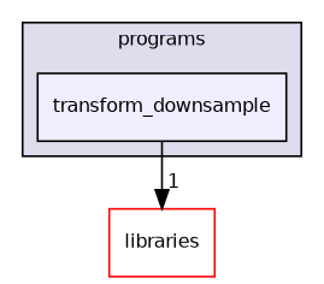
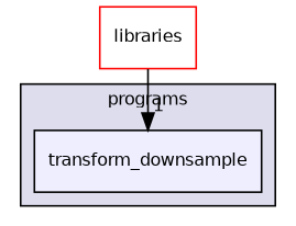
  digraph {
    compound=true
    node [fontname=Helvetica fontsize=10 shape=box style=filled]
    n1 [fillcolor="#eeeeff" label=transform_downsample pencolor=black]
    n2 [color=red fillcolor=white label=libraries]
    subgraph cluster_1 {
      bgcolor="#ddddee"
      fontname=Helvetica
      fontsize=10
      label=programs
      pencolor=black
      n1
    }
-   n1 -> n2 [headlabel=1 labeldistance=1.5 labelfontname=Helvetica labelfontsize=10]
+   n2 -> n1 [headlabel=1 labeldistance=1.5 labelfontname=Helvetica labelfontsize=10]
  }
